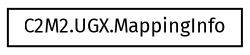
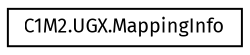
  digraph {
    rankdir=TB
    fontname="Fira Sans"
-   n1 [color=black fillcolor=white fontname="Fira Sans" fontsize=10 height=0.2 label="C2M2.UGX.MappingInfo" shape=record style=filled width=0.4]
+   n1 [color=black fillcolor=white fontname="Fira Sans" fontsize=10 height=0.2 label="C1M2.UGX.MappingInfo" shape=record style=filled width=0.4]
  }
